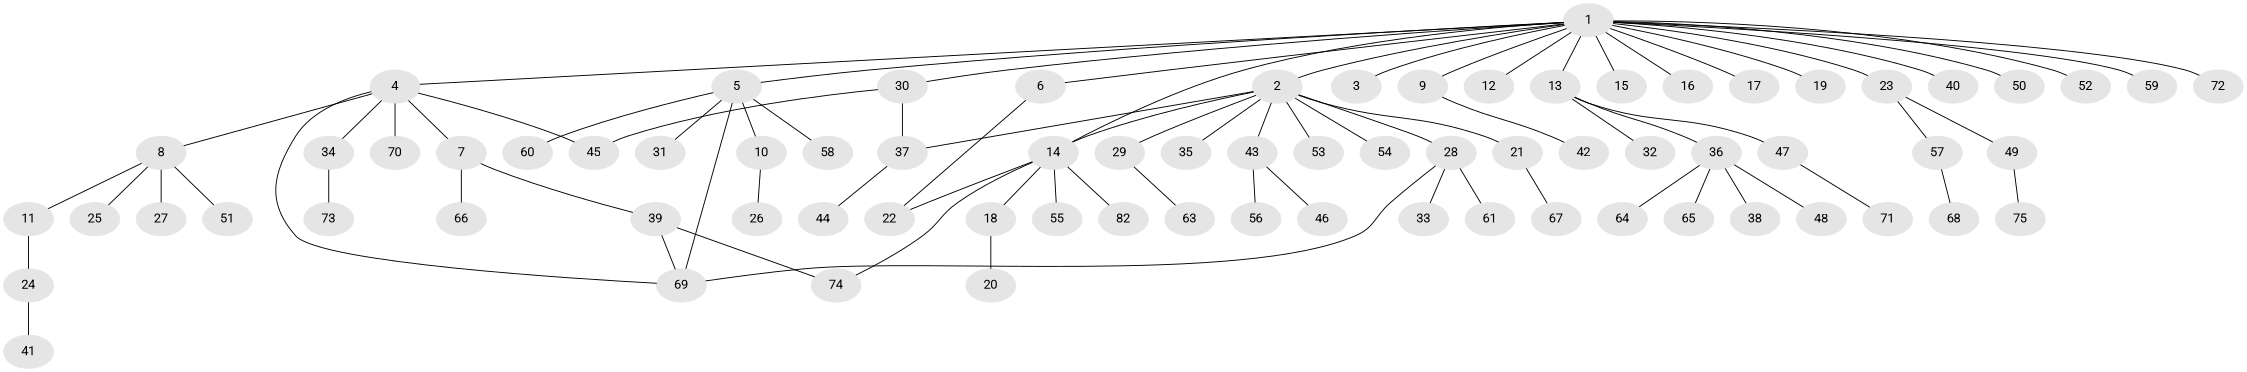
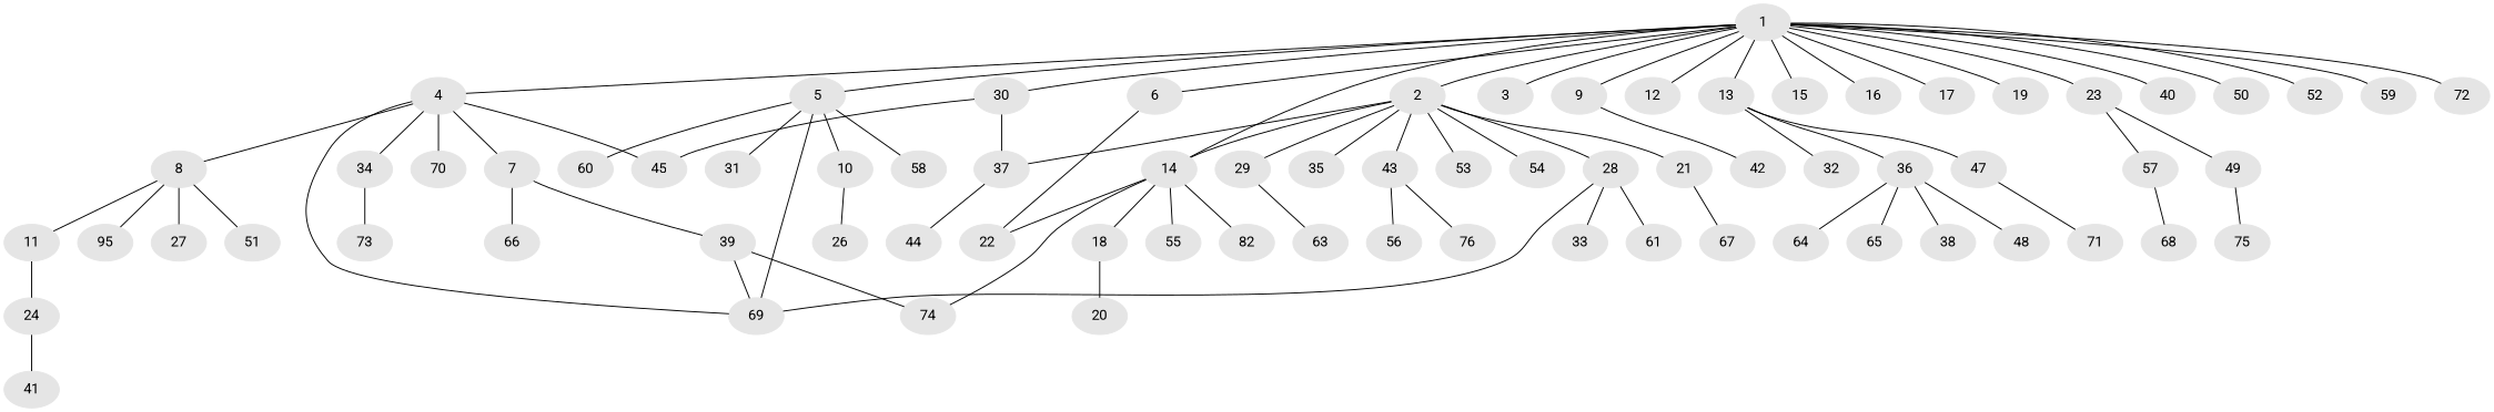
  graph {
    fontname=Roboto
    node [color=gray90 fontname=Roboto style=filled]
    edge [fontname=Roboto]
    1
    2
    3
    4
    5
    6
    9
    12
    13
    14
    15
    16
    17
    19
    23
    30
    40
    50
    52
    59
    72
    21
    28
    29
    35
    37
    43
    53
    54
    7
    8
    34
    45
    69
    70
    10
    31
    58
    60
    22
    42
    32
    36
    47
    18
    55
    n47 [label=82]
    74
    49
    57
    67
    33
    61
    63
    44
-   46
+   46 [label=76]
    56
    39
    66
    11
-   25
+   25 [label=95]
    27
    51
    73
    26
    24
    41
    38
    48
    64
    65
    71
    20
    75
    68
    1 -- 2
    1 -- 3
    1 -- 4
    1 -- 5
    1 -- 6
    1 -- 9
    1 -- 12
    1 -- 13
    1 -- 14
    1 -- 15
    1 -- 16
    1 -- 17
    1 -- 19
    1 -- 23
    1 -- 30
    1 -- 40
    1 -- 50
    1 -- 52
    1 -- 59
    1 -- 72
    2 -- 14
    2 -- 21
    2 -- 28
    2 -- 29
    2 -- 35
    2 -- 37
    2 -- 43
    2 -- 53
    2 -- 54
    4 -- 7
    4 -- 8
    4 -- 34
    4 -- 45
    4 -- 69
    4 -- 70
    5 -- 69
    5 -- 10
    5 -- 31
    5 -- 58
    5 -- 60
    6 -- 22
    9 -- 42
    13 -- 32
    13 -- 36
    13 -- 47
    14 -- 22
    14 -- 18
    14 -- 55
    14 -- n47
    14 -- 74
    23 -- 49
    23 -- 57
    30 -- 37
    30 -- 45
    21 -- 67
    28 -- 69
    28 -- 33
    28 -- 61
    29 -- 63
    37 -- 44
    43 -- 46
    43 -- 56
    7 -- 39
    7 -- 66
    8 -- 11
    8 -- 25
    8 -- 27
    8 -- 51
    34 -- 73
    10 -- 26
    36 -- 38
    36 -- 48
    36 -- 64
    36 -- 65
    47 -- 71
    18 -- 20
    49 -- 75
    57 -- 68
    39 -- 69
    39 -- 74
    11 -- 24
    24 -- 41
  }
